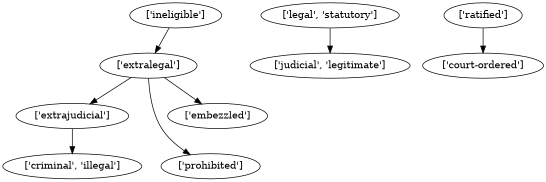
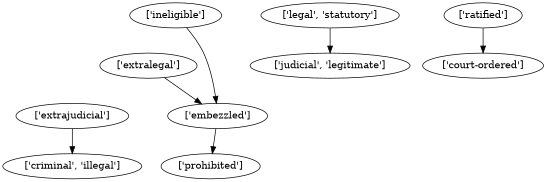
  strict digraph {
    "['extrajudicial']"
    "['criminal', 'illegal']"
    "['extralegal']"
    "['embezzled']"
    "['prohibited']"
    "['ineligible']"
    "['legal', 'statutory']"
    "['judicial', 'legitimate']"
    "['ratified']"
    "['court-ordered']"
    "['extrajudicial']" -> "['criminal', 'illegal']"
-   "['extralegal']" -> "['extrajudicial']"
    "['extralegal']" -> "['embezzled']"
-   "['extralegal']" -> "['prohibited']"
-   "['ineligible']" -> "['extralegal']"
+   "['embezzled']" -> "['prohibited']"
+   "['ineligible']" -> "['embezzled']"
    "['legal', 'statutory']" -> "['judicial', 'legitimate']"
    "['ratified']" -> "['court-ordered']"
  }
